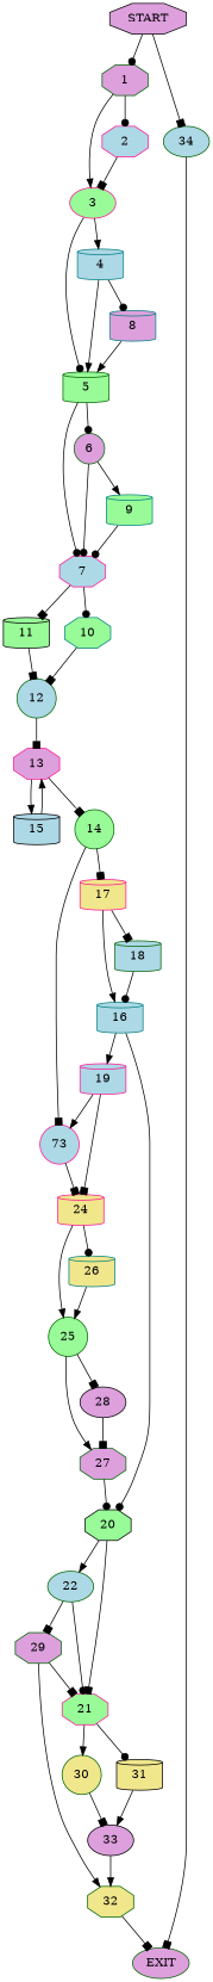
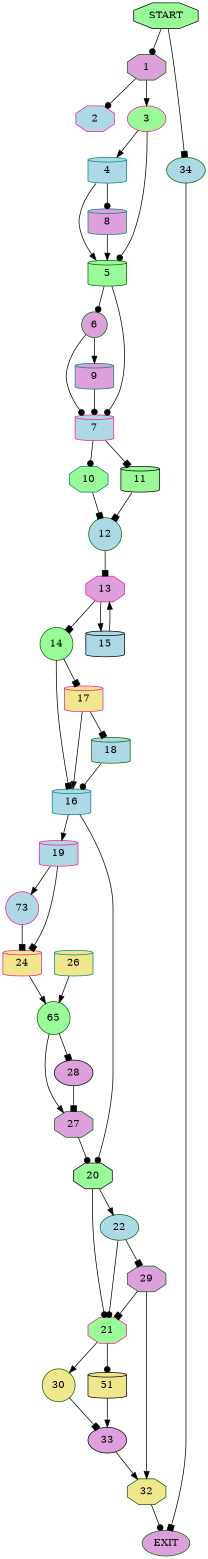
  digraph {
    node [color=darkgreen fillcolor=lightblue shape=cylinder style=filled]
    edge [arrowhead=box]
-   n1 [color=black fillcolor=plum label=START shape=octagon]
+   n1 [color=black fillcolor=palegreen label=START shape=octagon]
    1 [fillcolor=plum shape=octagon]
    34 [shape=ellipse]
    2 [color=deeppink shape=octagon]
    3 [color=deeppink fillcolor=palegreen shape=ellipse]
    n6 [fillcolor=plum label=EXIT shape=ellipse]
    4 [color=teal]
    5 [fillcolor=palegreen]
    8 [color=teal fillcolor=plum]
    6 [fillcolor=plum shape=circle]
-   7 [color=deeppink shape=octagon]
-   9 [color=teal fillcolor=palegreen]
+   7 [color=deeppink]
+   9 [color=teal fillcolor=plum]
    10 [color=teal fillcolor=palegreen shape=octagon]
    11 [color=black fillcolor=palegreen]
    12 [shape=circle]
    13 [color=deeppink fillcolor=plum shape=octagon]
    14 [fillcolor=palegreen shape=circle]
    15 [color=black]
    16 [color=teal]
    17 [color=deeppink fillcolor=khaki]
    19 [color=deeppink]
    20 [color=black fillcolor=palegreen shape=octagon]
    18
    n24 [color=deeppink label=73 shape=circle]
    24 [color=deeppink fillcolor=khaki]
    21 [color=deeppink fillcolor=palegreen shape=octagon]
    22 [shape=ellipse]
-   25 [fillcolor=palegreen shape=circle]
+   25 [fillcolor=palegreen shape=circle label=65]
    26 [color=teal fillcolor=khaki]
    30 [fillcolor=khaki shape=circle]
-   31 [color=black fillcolor=khaki]
+   31 [color=black fillcolor=khaki label=51]
    29 [fillcolor=plum shape=octagon]
    33 [color=black fillcolor=plum shape=ellipse]
    32 [fillcolor=khaki shape=octagon]
    27 [fillcolor=plum shape=octagon]
    28 [color=black fillcolor=plum shape=ellipse]
    n1 -> 1 [arrowhead=dot]
    n1 -> 34
    1 -> 2 [arrowhead=dot]
    1 -> 3 [arrowhead=normal]
    34 -> n6
-   2 -> 3
    3 -> 4 [arrowhead=normal]
    3 -> 5 [arrowhead=dot]
    4 -> 5 [arrowhead=normal]
    4 -> 8 [arrowhead=dot]
    5 -> 6 [arrowhead=dot]
    5 -> 7 [arrowhead=dot]
    8 -> 5 [arrowhead=normal]
    6 -> 7 [arrowhead=dot]
    6 -> 9 [arrowhead=normal]
    7 -> 10 [arrowhead=dot]
    7 -> 11
    9 -> 7 [arrowhead=dot]
    10 -> 12
    11 -> 12
    12 -> 13
    13 -> 14
    13 -> 15 [arrowhead=normal]
-   14 -> n24
+   14 -> 16
    14 -> 17
    15 -> 13 [arrowhead=normal]
    16 -> 19 [arrowhead=normal]
    16 -> 20 [arrowhead=dot]
    17 -> 16 [arrowhead=normal]
    17 -> 18
    19 -> n24 [arrowhead=normal]
    19 -> 24
-   20 -> 21
+   20 -> 21 [arrowhead=dot]
    20 -> 22 [arrowhead=normal]
    18 -> 16 [arrowhead=dot]
    n24 -> 24
    24 -> 25 [arrowhead=normal]
-   24 -> 26 [arrowhead=dot]
    21 -> 30 [arrowhead=normal]
    21 -> 31 [arrowhead=dot]
    22 -> 21 [arrowhead=dot]
    22 -> 29
    25 -> 27 [arrowhead=normal]
    25 -> 28
    26 -> 25 [arrowhead=normal]
    30 -> 33
    31 -> 33 [arrowhead=normal]
    29 -> 21
    29 -> 32 [arrowhead=normal]
    33 -> 32 [arrowhead=normal]
-   32 -> n6
+   32 -> n6 [arrowhead=dot]
    27 -> 20 [arrowhead=dot]
    28 -> 27
  }
